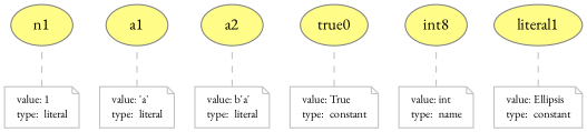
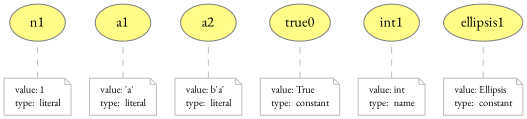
  digraph {
    fontname="EB Garamond"
    rankdir=BT
    node [color="#808080" fontname="EB Garamond"]
    edge [arrowhead=none color=gray fontname="EB Garamond" style=dashed]
    n1 [fillcolor="#FFFC87" label=n1 style=filled]
    n2 [color=gray fontcolor=black fontsize=10 label=<<TABLE cellpadding="0" border="0"> 	<TR> 	    <TD align="left">value:</TD> 	    <TD align="left">1</TD> 	</TR> 	<TR> 	    <TD align="left">type:</TD> 	    <TD align="left">literal</TD> 	</TR> </TABLE>> shape=note]
    n3 [fillcolor="#FFFC87" label=a1 style=filled]
    n4 [color=gray fontcolor=black fontsize=10 label=<<TABLE cellpadding="0" border="0"> 	<TR> 	    <TD align="left">value:</TD> 	    <TD align="left">'a'</TD> 	</TR> 	<TR> 	    <TD align="left">type:</TD> 	    <TD align="left">literal</TD> 	</TR> </TABLE>> shape=note]
    n5 [fillcolor="#FFFC87" label=a2 style=filled]
    n6 [color=gray fontcolor=black fontsize=10 label=<<TABLE cellpadding="0" border="0"> 	<TR> 	    <TD align="left">value:</TD> 	    <TD align="left">b'a'</TD> 	</TR> 	<TR> 	    <TD align="left">type:</TD> 	    <TD align="left">literal</TD> 	</TR> </TABLE>> shape=note]
    n7 [fillcolor="#FFFC87" label=true0 style=filled]
    n8 [color=gray fontcolor=black fontsize=10 label=<<TABLE cellpadding="0" border="0"> 	<TR> 	    <TD align="left">value:</TD> 	    <TD align="left">True</TD> 	</TR> 	<TR> 	    <TD align="left">type:</TD> 	    <TD align="left">constant</TD> 	</TR> </TABLE>> shape=note]
-   n9 [fillcolor="#FFFC87" label=int8 style=filled]
+   n9 [fillcolor="#FFFC87" label=int1 style=filled]
    n10 [color=gray fontcolor=black fontsize=10 label=<<TABLE cellpadding="0" border="0"> 	<TR> 	    <TD align="left">value:</TD> 	    <TD align="left">int</TD> 	</TR> 	<TR> 	    <TD align="left">type:</TD> 	    <TD align="left">name</TD> 	</TR> </TABLE>> shape=note]
-   n11 [fillcolor="#FFFC87" label=literal1 style=filled]
+   n11 [fillcolor="#FFFC87" label=ellipsis1 style=filled]
    n12 [color=gray fontcolor=black fontsize=10 label=<<TABLE cellpadding="0" border="0"> 	<TR> 	    <TD align="left">value:</TD> 	    <TD align="left">Ellipsis</TD> 	</TR> 	<TR> 	    <TD align="left">type:</TD> 	    <TD align="left">constant</TD> 	</TR> </TABLE>> shape=note]
    n2 -> n1
    n4 -> n3
    n6 -> n5
    n8 -> n7
    n10 -> n9
    n12 -> n11
  }
